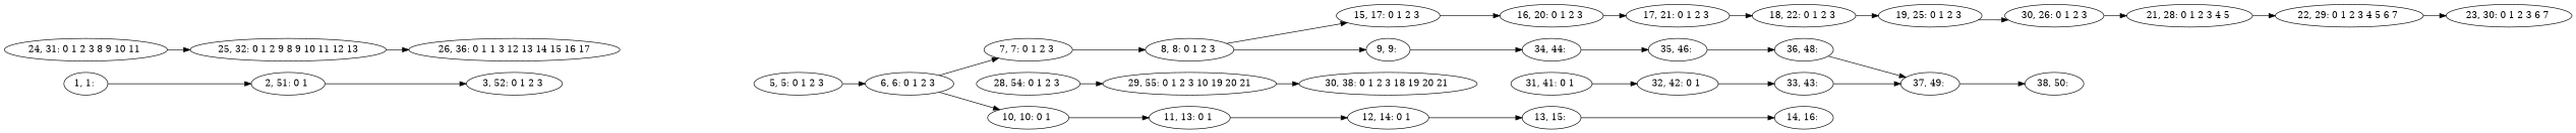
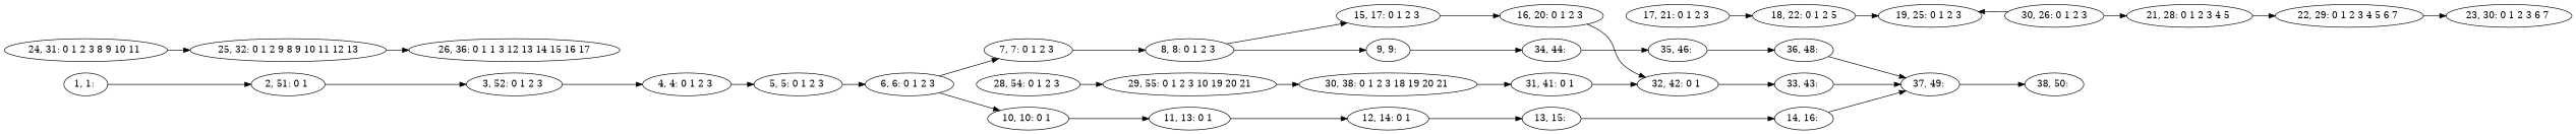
  digraph {
    rankdir=LR
    n1 [label="1, 1: "]
    n2 [label="2, 51: 0 1 "]
    n3 [label="3, 52: 0 1 2 3 "]
+   n4 [label="4, 4: 0 1 2 3 "]
    n5 [label="5, 5: 0 1 2 3 "]
    n6 [label="6, 6: 0 1 2 3 "]
    n7 [label="7, 7: 0 1 2 3 "]
    n8 [label="10, 10: 0 1 "]
    n9 [label="8, 8: 0 1 2 3 "]
    n10 [label="11, 13: 0 1 "]
    n11 [label="9, 9: "]
    n12 [label="15, 17: 0 1 2 3 "]
    n13 [label="34, 44: "]
    n14 [label="16, 20: 0 1 2 3 "]
    n15 [label="35, 46: "]
    n16 [label="12, 14: 0 1 "]
    n17 [label="13, 15: "]
    n18 [label="14, 16: "]
    n19 [label="37, 49: "]
    n20 [label="38, 50: "]
    n21 [label="17, 21: 0 1 2 3 "]
-   n22 [label="18, 22: 0 1 2 3 "]
+   n22 [label="18, 22: 0 1 2 5"]
    n23 [label="19, 25: 0 1 2 3 "]
    n24 [label="30, 26: 0 1 2 3"]
    n25 [label="21, 28: 0 1 2 3 4 5 "]
    n26 [label="22, 29: 0 1 2 3 4 5 6 7 "]
    n27 [label="23, 30: 0 1 2 3 6 7 "]
    n28 [label="24, 31: 0 1 2 3 8 9 10 11 "]
    n29 [label="25, 32: 0 1 2 9 8 9 10 11 12 13"]
    n30 [label="26, 36: 0 1 1 3 12 13 14 15 16 17"]
    n31 [label="28, 54: 0 1 2 3 "]
    n32 [label="29, 55: 0 1 2 3 10 19 20 21"]
    n33 [label="30, 38: 0 1 2 3 18 19 20 21 "]
    n34 [label="31, 41: 0 1 "]
    n35 [label="32, 42: 0 1 "]
    n36 [label="33, 43: "]
    n37 [label="36, 48: "]
    n1 -> n2
    n2 -> n3
+   n3 -> n4
+   n4 -> n5
    n5 -> n6
    n6 -> n7
    n6 -> n8
    n7 -> n9
    n8 -> n10
    n9 -> n11
    n9 -> n12
    n10 -> n16
    n11 -> n13
    n12 -> n14
    n13 -> n15
-   n14 -> n21
+   n14 -> n35
    n15 -> n37
    n16 -> n17
    n17 -> n18
+   n18 -> n19
    n19 -> n20
    n21 -> n22
    n22 -> n23
-   n23 -> n24
+   n24 -> n23
    n24 -> n25
    n25 -> n26
    n26 -> n27
    n28 -> n29
    n29 -> n30
    n31 -> n32
    n32 -> n33
+   n33 -> n34
    n34 -> n35
    n35 -> n36
    n36 -> n19
    n37 -> n19
  }
